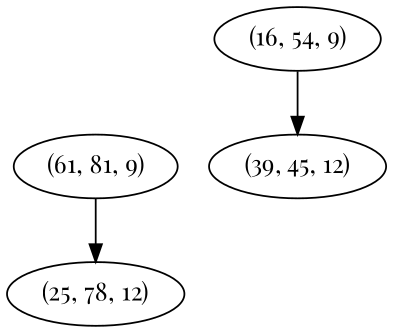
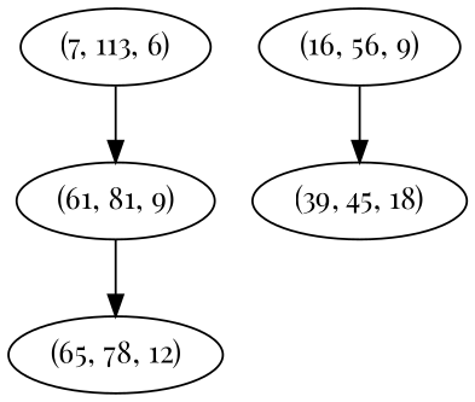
  digraph {
    fontname="Playfair Display"
    node [fontname="Playfair Display"]
    edge [fontname="Playfair Display"]
+   "(7, 113, 6)"
    "(61, 81, 9)"
-   "(16, 54, 9)"
-   "(39, 45, 12)"
-   "(65, 78, 12)" [label="(25, 78, 12)"]
+   "(16, 54, 9)" [label="(16, 56, 9)"]
+   "(39, 45, 12)" [label="(39, 45, 18)"]
+   "(65, 78, 12)"
+   "(7, 113, 6)" -> "(61, 81, 9)"
    "(61, 81, 9)" -> "(65, 78, 12)"
    "(16, 54, 9)" -> "(39, 45, 12)"
  }
